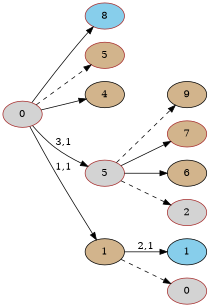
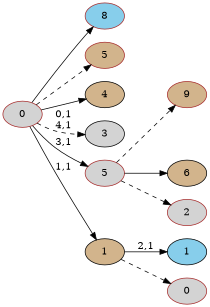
  digraph {
    rankdir=LR
    node [color=brown fillcolor=tan style=filled]
    edge [style=solid]
-   n1 [color=black label=9]
+   n1 [label=9]
    n2 [fillcolor=skyblue label=8]
-   n3 [label=7]
    n4 [color=black label=6]
    n5 [label=5]
    n6 [color=black label=4]
+   n7 [color=black fillcolor=lightgrey label=3]
    n8 [fillcolor=lightgrey label=2]
    5 [fillcolor=lightgrey]
    n10 [color=black fillcolor=skyblue label=1]
    n11 [fillcolor=lightgrey label=0]
    1 [color=black]
    0 [fillcolor=lightgrey]
    5 -> n1 [style=dashed]
-   5 -> n3
    5 -> n4
    5 -> n8 [style=dashed]
    1 -> n10 [label="2,1"]
    1 -> n11 [style=dashed]
    0 -> n2
    0 -> n5 [style=dashed]
    0 -> n6
+   0 -> n7 [label="0,1\n4,1" style=dashed]
    0 -> 5 [label="3,1"]
    0 -> 1 [label="1,1"]
  }
